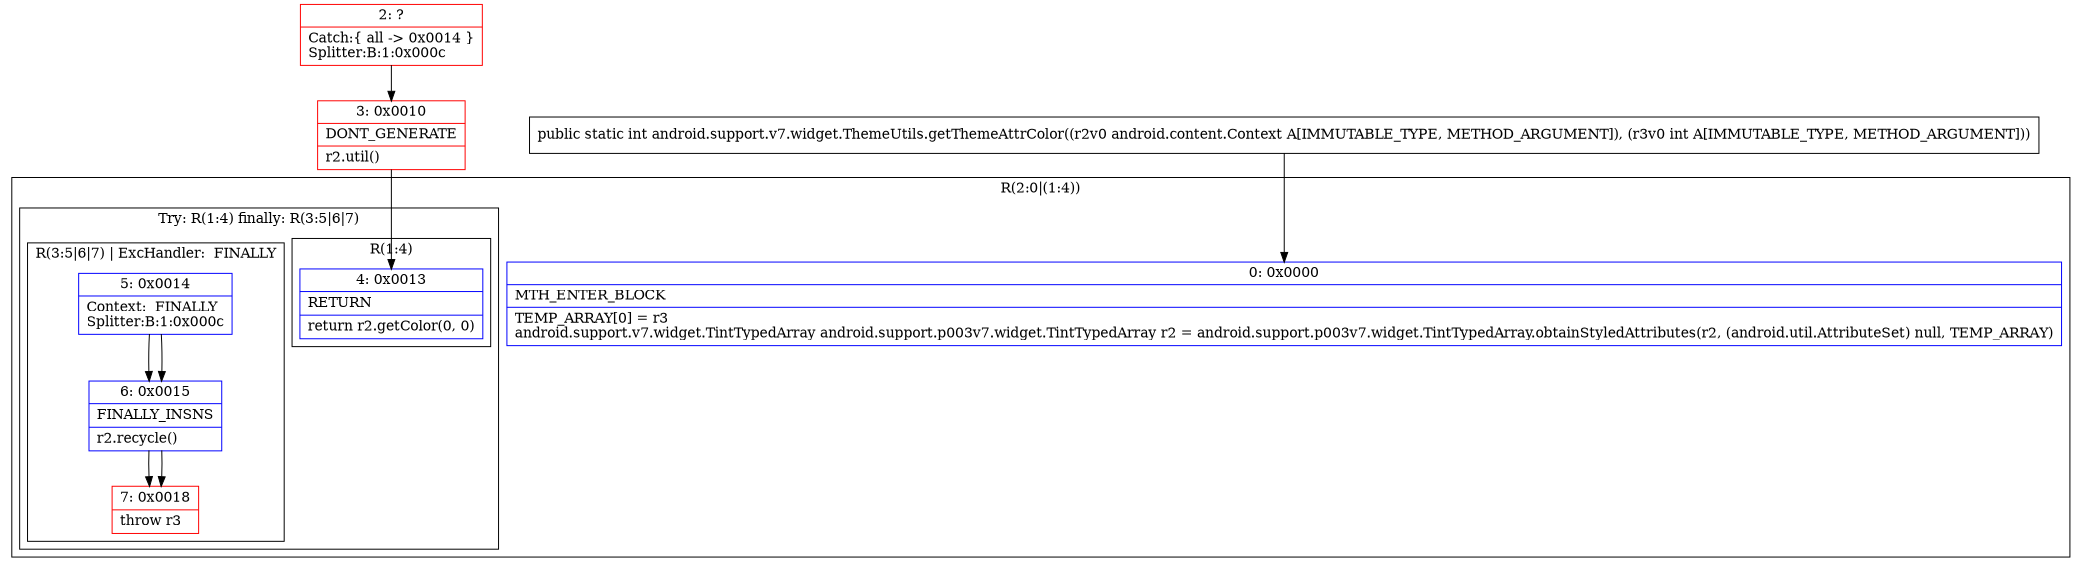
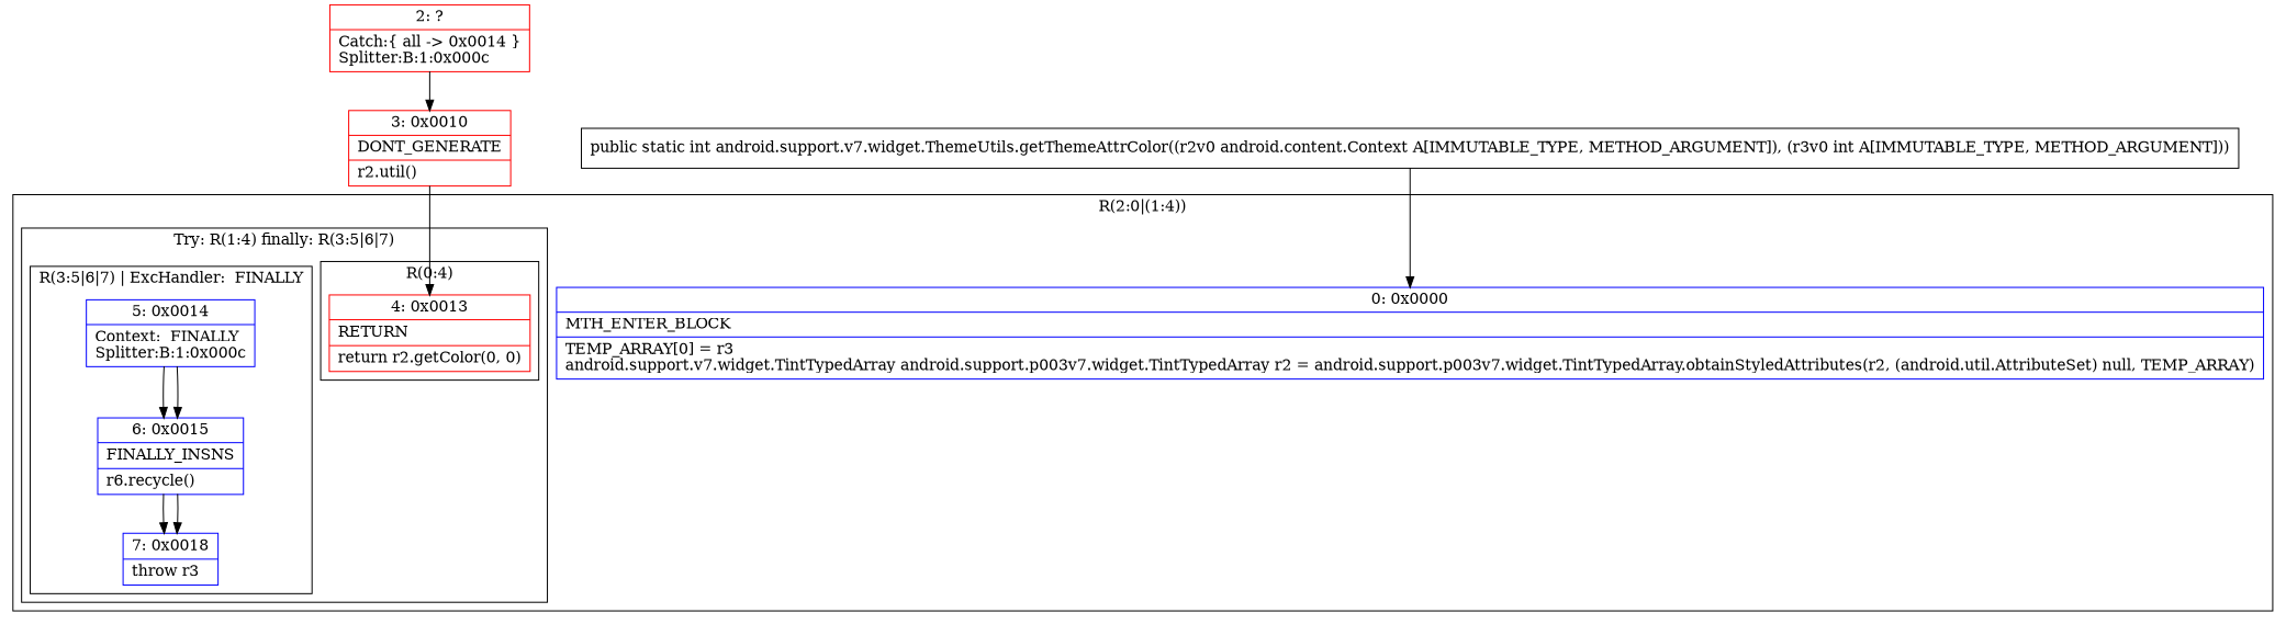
  digraph {
    node [color=blue shape=record]
-   n1 [label="{4\:\ 0x0013|RETURN\l|return r2.getColor(0, 0)\l}"]
+   n1 [color=red label="{4\:\ 0x0013|RETURN\l|return r2.getColor(0, 0)\l}"]
    n2 [label="{5\:\ 0x0014|Context:  FINALLY\lSplitter:B:1:0x000c\l}"]
-   n3 [label="{6\:\ 0x0015|FINALLY_INSNS\l|r2.recycle()\l}"]
-   n4 [color=red label="{7\:\ 0x0018|throw r3\l}"]
+   n3 [label="{6\:\ 0x0015|FINALLY_INSNS\l|r6.recycle()\l}"]
+   n4 [label="{7\:\ 0x0018|throw r3\l}"]
    n5 [label="{0\:\ 0x0000|MTH_ENTER_BLOCK\l|TEMP_ARRAY[0] = r3\landroid.support.v7.widget.TintTypedArray android.support.p003v7.widget.TintTypedArray r2 = android.support.p003v7.widget.TintTypedArray.obtainStyledAttributes(r2, (android.util.AttributeSet) null, TEMP_ARRAY)\l}"]
    n6 [color=red label="{2\:\ ?|Catch:\{ all \-\> 0x0014 \}\lSplitter:B:1:0x000c\l}"]
    n7 [color=red label="{3\:\ 0x0010|DONT_GENERATE\l|r2.util()\l}"]
    n8 [label="{public static int android.support.v7.widget.ThemeUtils.getThemeAttrColor((r2v0 android.content.Context A[IMMUTABLE_TYPE, METHOD_ARGUMENT]), (r3v0 int A[IMMUTABLE_TYPE, METHOD_ARGUMENT])) }" color=""]
    subgraph cluster_1 {
      label="R(2:0|(1:4))"
      n5
      subgraph cluster_2 {
        label="Try: R(1:4) finally: R(3:5|6|7)"
        subgraph cluster_3 {
-         label="R(1:4)"
+         label="R(0:4)"
          n1
        }
        subgraph cluster_4 {
          label="R(3:5|6|7) | ExcHandler:  FINALLY\l"
          n2
          n3
          n4
        }
      }
    }
    subgraph cluster_5 {
      label="R(3:5|6|7) | ExcHandler:  FINALLY\l"
    }
    n2 -> n3
    n2 -> n3
    n3 -> n4
    n3 -> n4
    n6 -> n7
    n7 -> n1
    n8 -> n5
  }
